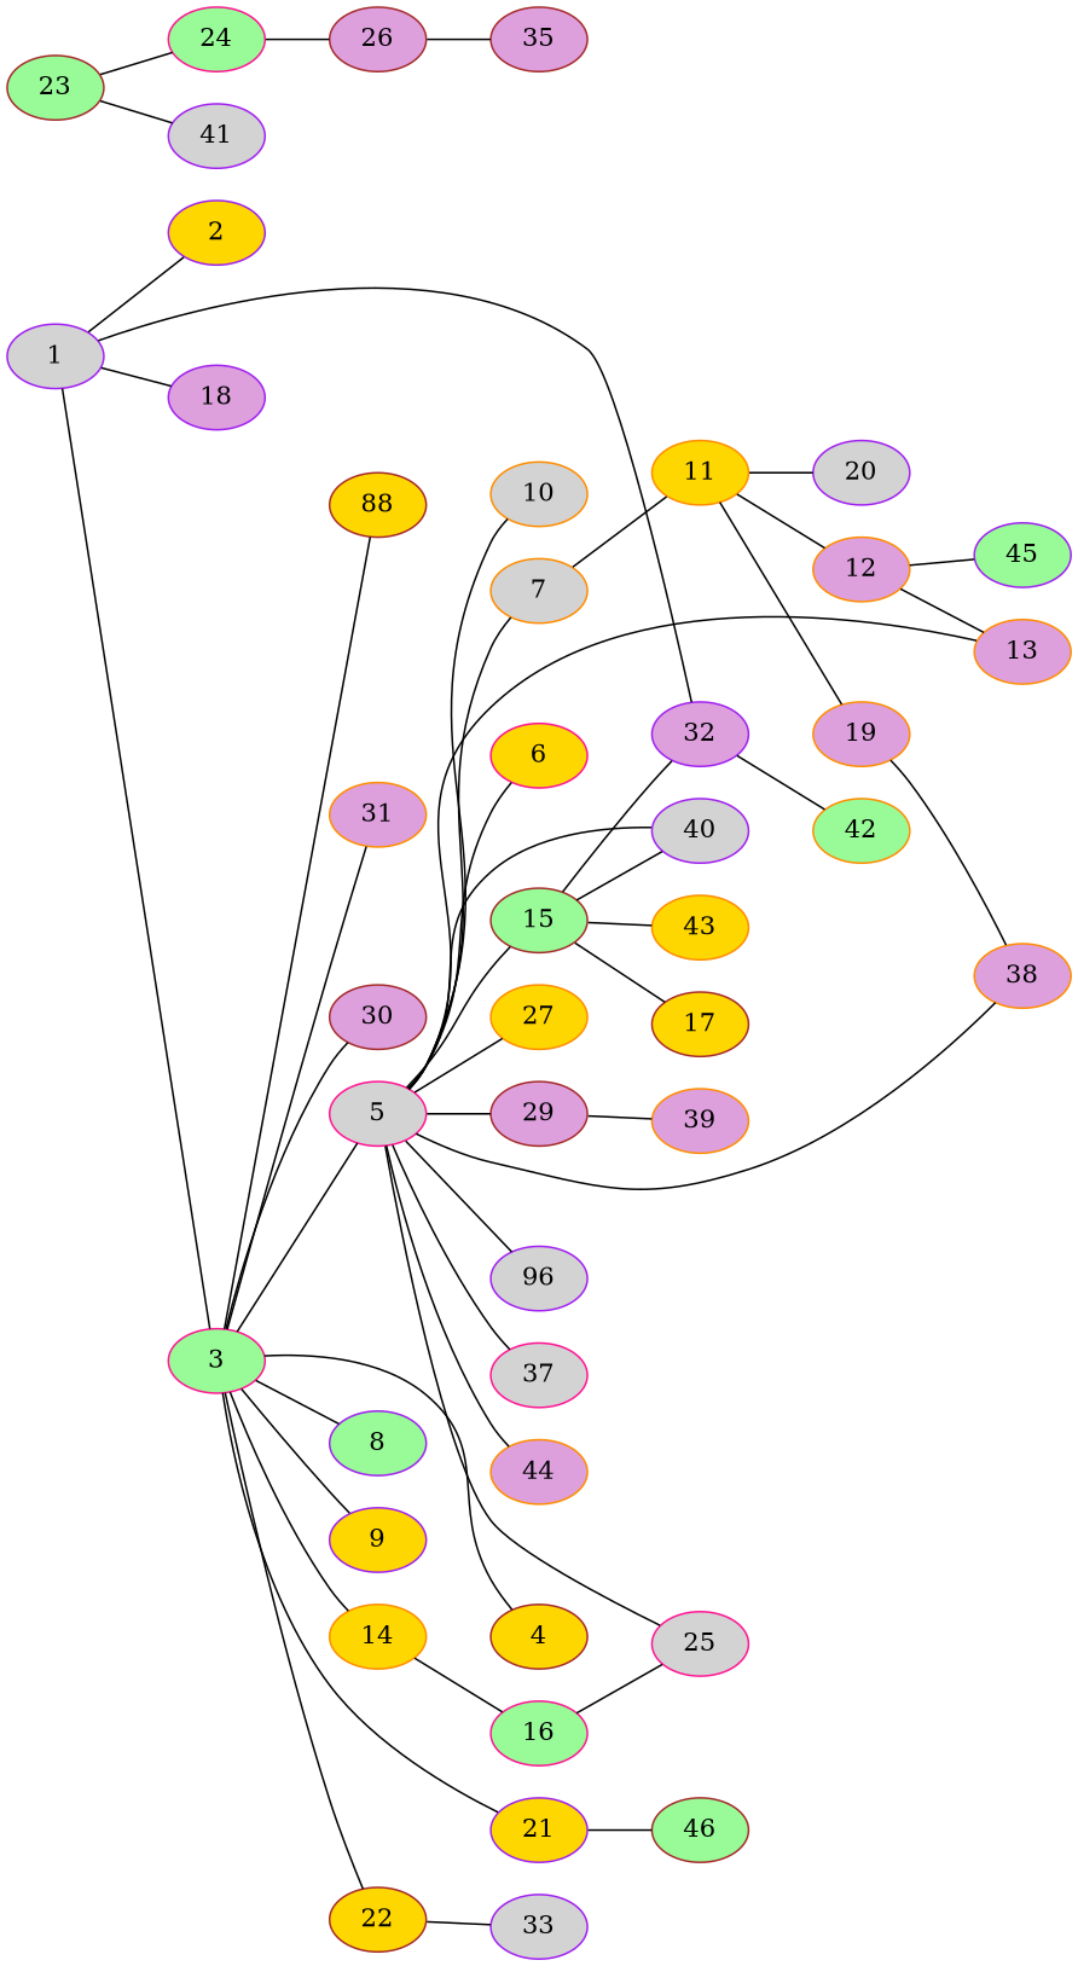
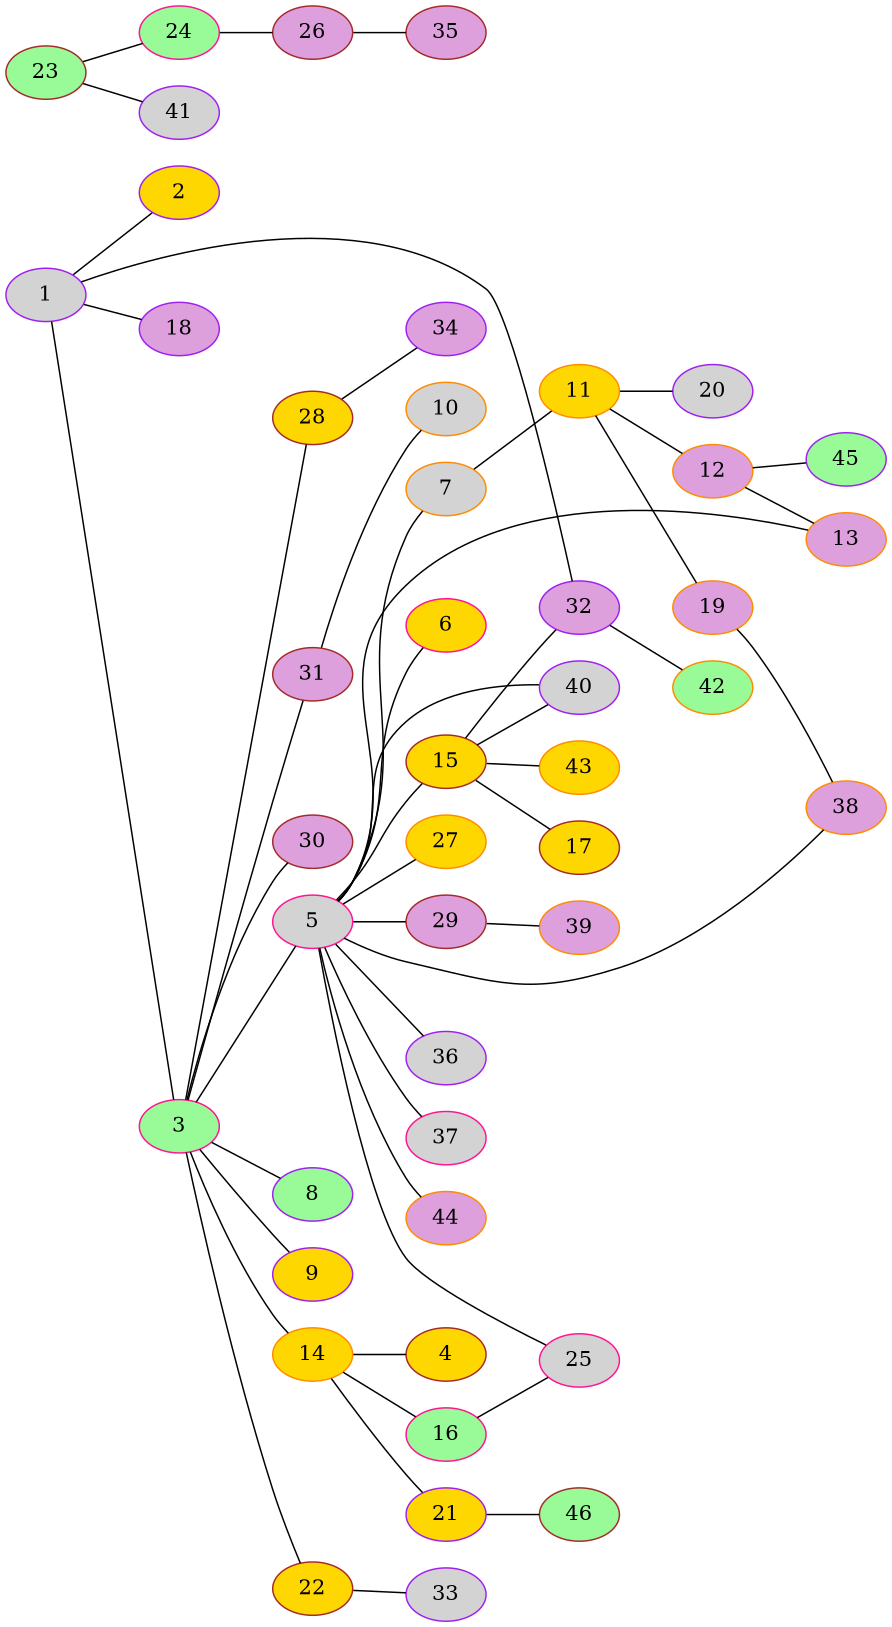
  graph {
    rankdir=LR
    node [color=purple fillcolor=plum style=filled]
    edge [weight=1.0]
    1 [fillcolor=lightgrey]
    2 [fillcolor=gold]
    3 [color=deeppink fillcolor=palegreen]
    18
    32
    4 [color=brown fillcolor=gold]
    5 [color=deeppink fillcolor=lightgrey]
    8 [fillcolor=palegreen]
    9 [fillcolor=gold]
    14 [color=darkorange fillcolor=gold]
    21 [fillcolor=gold]
    22 [color=brown fillcolor=gold]
-   28 [color=brown fillcolor=gold label=88]
+   28 [color=brown fillcolor=gold]
    30 [color=brown]
-   31 [color=darkorange]
+   31 [color=brown]
    42 [color=darkorange fillcolor=palegreen]
    6 [color=deeppink fillcolor=gold]
    7 [color=darkorange fillcolor=lightgrey]
    10 [color=darkorange fillcolor=lightgrey]
    13 [color=darkorange]
-   15 [color=brown fillcolor=palegreen]
+   15 [color=brown fillcolor=gold]
    25 [color=deeppink fillcolor=lightgrey]
    27 [color=darkorange fillcolor=gold]
    29 [color=brown]
-   36 [fillcolor=lightgrey label=96]
+   36 [fillcolor=lightgrey]
    37 [color=deeppink fillcolor=lightgrey]
    40 [fillcolor=lightgrey]
    44 [color=darkorange]
    38 [color=darkorange]
    16 [color=deeppink fillcolor=palegreen]
    46 [color=brown fillcolor=palegreen]
    33 [fillcolor=lightgrey]
    23 [color=brown fillcolor=palegreen]
    24 [color=deeppink fillcolor=palegreen]
    41 [fillcolor=lightgrey]
+   34
    11 [color=darkorange fillcolor=gold]
    17 [color=brown fillcolor=gold]
    43 [color=darkorange fillcolor=gold]
    20 [fillcolor=lightgrey]
    39 [color=darkorange]
    12 [color=darkorange]
    19 [color=darkorange]
    45 [fillcolor=palegreen]
    26 [color=brown]
    35 [color=brown]
    1 -- 2
    1 -- 3
    1 -- 18
    1 -- 32
-   3 -- 4 [weight=7.0]
+   14 -- 4 [weight=7.0]
    3 -- 5
    3 -- 8
    3 -- 9
    3 -- 14
-   3 -- 21
+   14 -- 21
    3 -- 22
    3 -- 28
    3 -- 30
    3 -- 31
    32 -- 42
    5 -- 6
    5 -- 7
-   5 -- 10
+   31 -- 10
    5 -- 13
    5 -- 15
    5 -- 25
    5 -- 27
    5 -- 29
    5 -- 36
    5 -- 37
    5 -- 40
    5 -- 44
    5 -- 38
    14 -- 16
    21 -- 46
    22 -- 33
+   28 -- 34
    7 -- 11
    15 -- 32
    15 -- 40
    15 -- 17
    15 -- 43
    29 -- 39
    16 -- 25
    23 -- 24
    23 -- 41
    24 -- 26 [weight=3.0]
    11 -- 20 [weight=4.0]
    11 -- 12
    11 -- 19
    12 -- 13
    12 -- 45
    19 -- 38
    26 -- 35
  }
